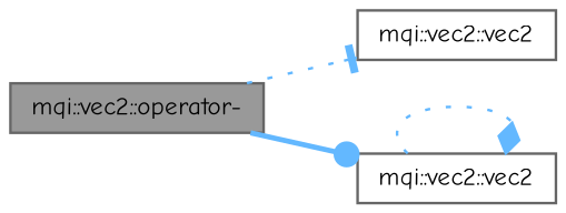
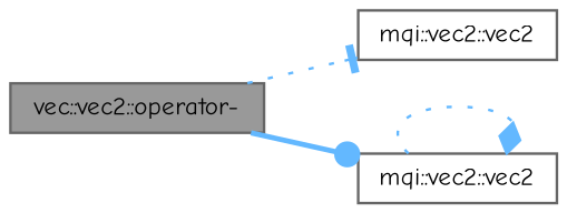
  digraph {
    rankdir=LR
    fontname="Comic Neue"
    node [color=grey40 fillcolor=white fontname="Comic Neue" fontsize=10 shape=box style=filled]
    edge [color=steelblue1 fontname="Comic Neue" fontsize=10 labelfontname=Helvetica labelfontsize=10 style=dotted]
-   n1 [color=gray40 fillcolor=grey60 fontcolor=black height=0.2 label="mqi::vec2::operator-" width=0.4]
+   n1 [color=gray40 fillcolor=grey60 fontcolor=black height=0.2 label="vec::vec2::operator-" width=0.4]
    n2 [height=0.2 label="mqi::vec2::vec2" width=0.4]
    n3 [height=0.2 label="mqi::vec2::vec2" width=0.4]
    n1 -> n2 [arrowhead=tee]
    n1 -> n3 [style=bold arrowhead=dot]
    n3 -> n3 [arrowhead=diamond]
  }
